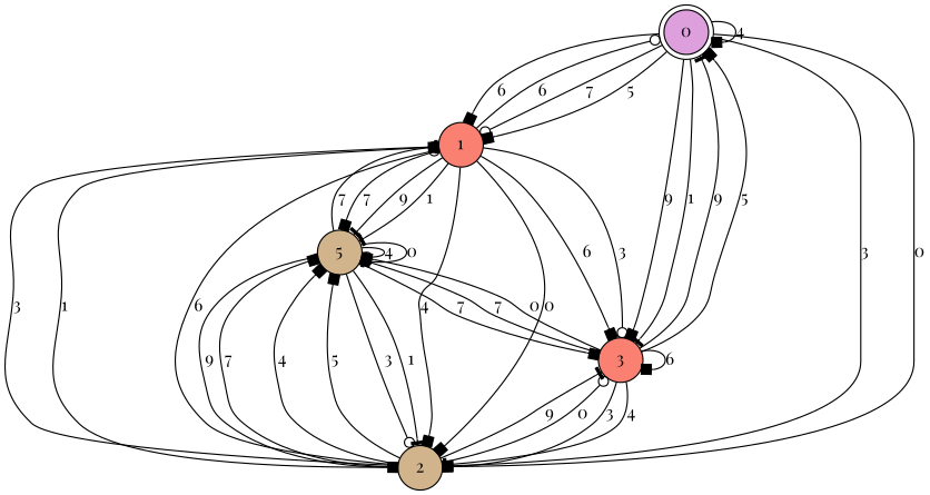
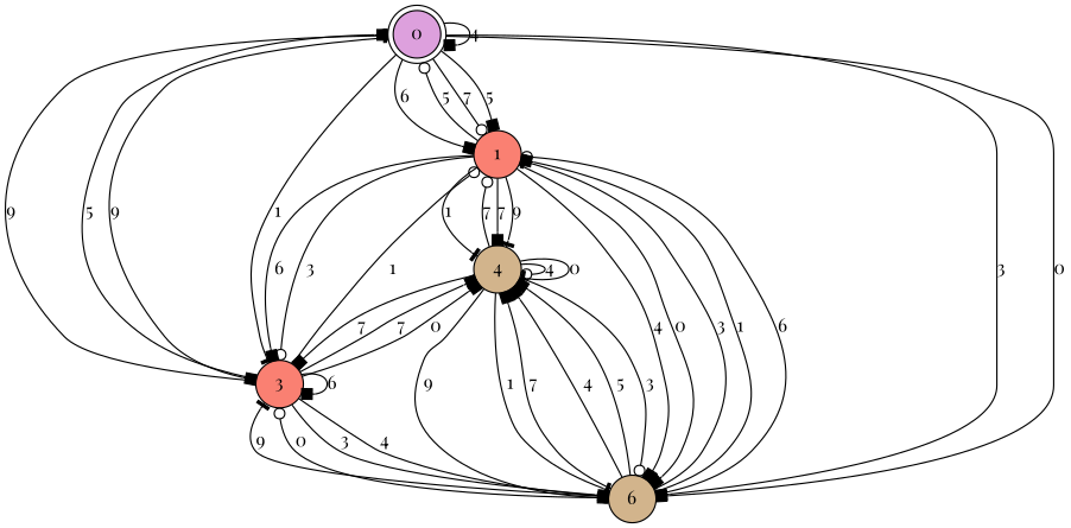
  digraph {
    fontname="Playfair Display"
    node [fillcolor=salmon fontname="Playfair Display" shape=circle style=filled]
    edge [arrowhead=box fontname="Playfair Display"]
    n1 [fillcolor=plum label=0 shape=doublecircle]
    n2 [label=1]
-   n3 [fillcolor=tan label=2]
+   n3 [fillcolor=tan label=6]
    n4 [label=3]
-   n5 [fillcolor=tan label=5]
+   n5 [fillcolor=tan label=4]
    n1 -> n1 [label=4]
    n1 -> n2 [arrowhead=odot label=7]
    n1 -> n2 [label=5]
    n1 -> n2 [label=6]
    n1 -> n3 [label=3]
    n1 -> n3 [label=0]
    n1 -> n4 [label=9]
    n1 -> n4 [arrowhead=tee label=1]
-   n2 -> n1 [arrowhead=odot label=6]
+   n2 -> n1 [arrowhead=odot label=5]
    n2 -> n3 [label=4]
    n2 -> n3 [label=0]
    n2 -> n4 [arrowhead=odot label=3]
    n2 -> n4 [label=6]
    n2 -> n5 [label=7]
    n2 -> n5 [arrowhead=tee label=9]
    n2 -> n5 [arrowhead=tee label=1]
    n3 -> n2 [arrowhead=tee label=3]
    n3 -> n2 [label=1]
    n3 -> n2 [arrowhead=odot label=6]
    n3 -> n4 [arrowhead=tee label=9]
    n3 -> n4 [arrowhead=odot label=0]
    n3 -> n5 [label=7]
    n3 -> n5 [label=4]
    n3 -> n5 [label=5]
    n4 -> n1 [arrowhead=tee label=9]
    n4 -> n1 [label=5]
+   n4 -> n2 [arrowhead=odot label=1]
    n4 -> n3 [label=3]
    n4 -> n3 [arrowhead=tee label=4]
    n4 -> n4 [label=6]
    n4 -> n5 [label=7]
    n4 -> n5 [label=0]
    n5 -> n2 [arrowhead=odot label=7]
    n5 -> n3 [arrowhead=odot label=3]
    n5 -> n3 [label=9]
    n5 -> n3 [arrowhead=tee label=1]
    n5 -> n4 [label=7]
    n5 -> n5 [arrowhead=odot label=4]
    n5 -> n5 [arrowhead=tee label=0]
  }
